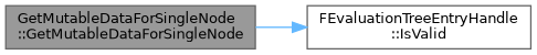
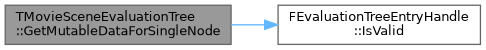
  digraph {
    rankdir=LR
    node [fontname=Helvetica fontsize=10 shape=box style=filled]
-   n1 [color=gray40 fillcolor=grey60 fontcolor=black height=0.2 label="GetMutableDataForSingleNode\l::GetMutableDataForSingleNode" width=0.4]
+   n1 [color=gray40 fillcolor=grey60 fontcolor=black height=0.2 label="TMovieSceneEvaluationTree\l::GetMutableDataForSingleNode" width=0.4]
    n2 [color=grey40 fillcolor=white height=0.2 label="FEvaluationTreeEntryHandle\l::IsValid" width=0.4]
    n1 -> n2 [color=steelblue1 fontname=Helvetica fontsize=10 labelfontname=Helvetica labelfontsize=10 style=solid]
  }
